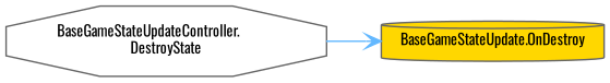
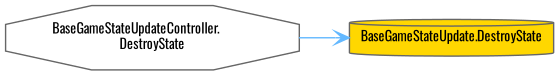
  digraph {
    rankdir=LR
    fontname=Oswald
    node [color=gray40 fontname=Oswald fontsize=10 style=filled]
    n1 [fillcolor=white fontcolor=black height=0.2 label="BaseGameStateUpdateController.\lDestroyState" shape=octagon width=0.4]
-   n2 [fillcolor=gold height=0.2 label="BaseGameStateUpdate.OnDestroy" shape=cylinder width=0.4]
+   n2 [fillcolor=gold height=0.2 label="BaseGameStateUpdate.DestroyState" shape=cylinder width=0.4]
    n1 -> n2 [color=steelblue1 fontname=Oswald fontsize=10 labelfontname=Helvetica labelfontsize=10 style=solid arrowhead=vee]
  }
